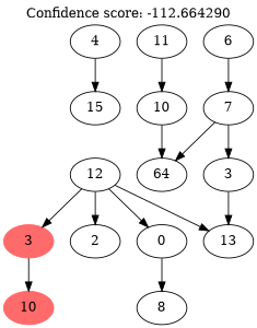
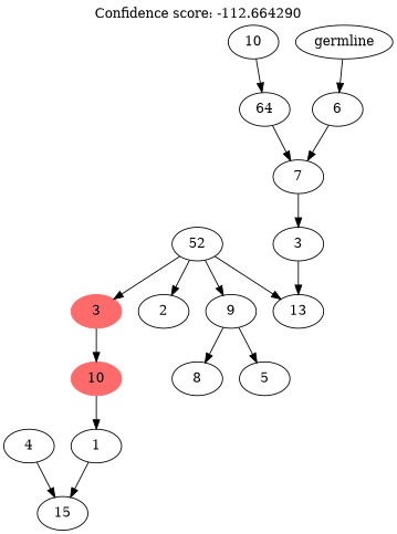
  digraph {
    label="Confidence score: -112.664290"
    labelloc=t
    n1 [label=15]
    n2 [label=4]
+   n3 [label=1]
    n4 [color=indianred1 label=10 style=filled]
    n5 [color=indianred1 label=3 style=filled]
    n6 [label=2]
    n7 [label=8]
-   n8 [label=0]
-   n10 [label=12]
+   n8 [label=9]
+   n9 [label=5]
+   n10 [label=52]
    n11 [label=13]
    n12 [label=3]
    n13 [label=7]
    n14 [label=64]
    n15 [label=10]
-   n16 [label=11]
    n17 [label=6]
+   n18 [label=germline]
    n2 -> n1
+   n3 -> n1
+   n4 -> n3
    n5 -> n4
    n8 -> n7
+   n8 -> n9
    n10 -> n5
    n10 -> n6
    n10 -> n8
    n10 -> n11
    n12 -> n11
    n13 -> n12
-   n13 -> n14
+   n14 -> n13
    n15 -> n14
-   n16 -> n15
    n17 -> n13
+   n18 -> n17
  }
